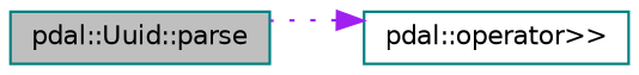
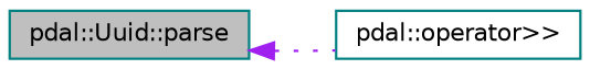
  digraph {
    rankdir=LR
    node [color=teal fontname=Helvetica fontsize=10 shape=record style=filled]
    n1 [fillcolor=grey75 fontcolor=black height=0.2 label="pdal::Uuid::parse" width=0.4]
    n2 [fillcolor=white height=0.2 label="pdal::operator\>\>" width=0.4]
-   n2 -> n1 [color=purple dir=back fontname=Helvetica fontsize=10 labelfontname=Helvetica labelfontsize=10 style=dotted]
+   n1 -> n2 [color=purple dir=back fontname=Helvetica fontsize=10 labelfontname=Helvetica labelfontsize=10 style=dotted]
  }
